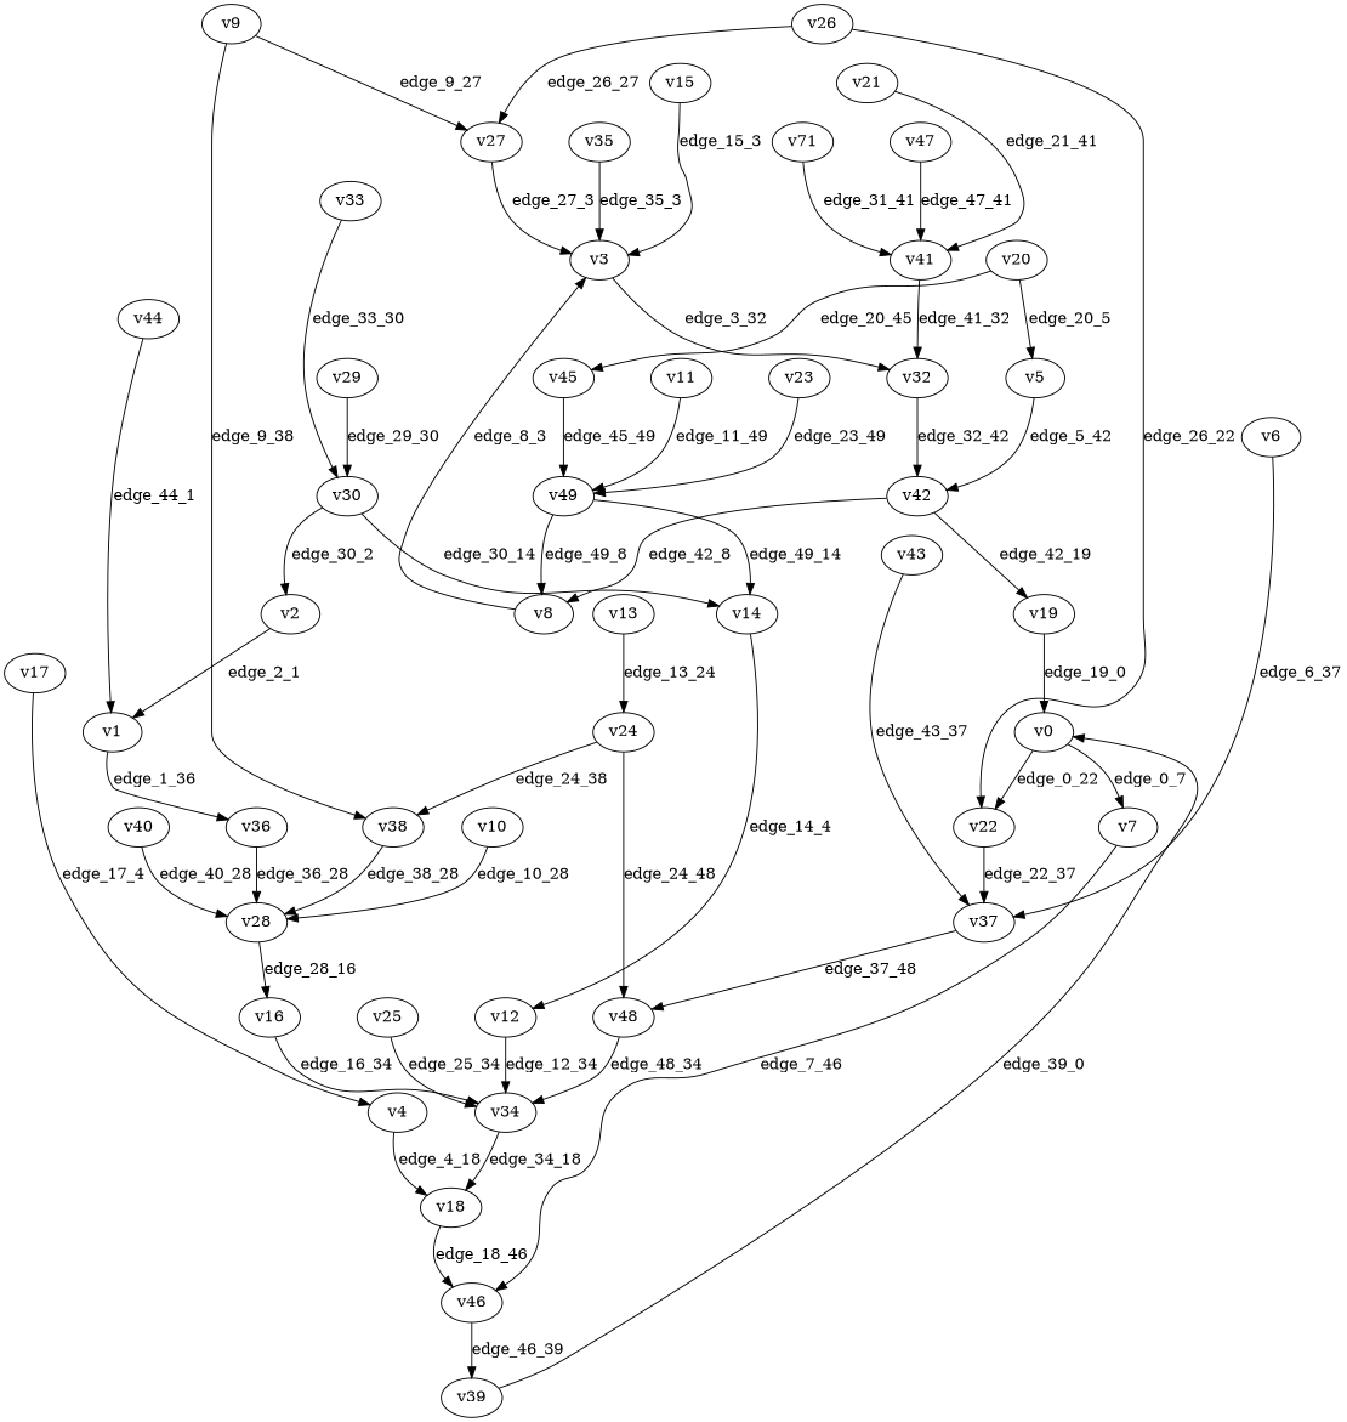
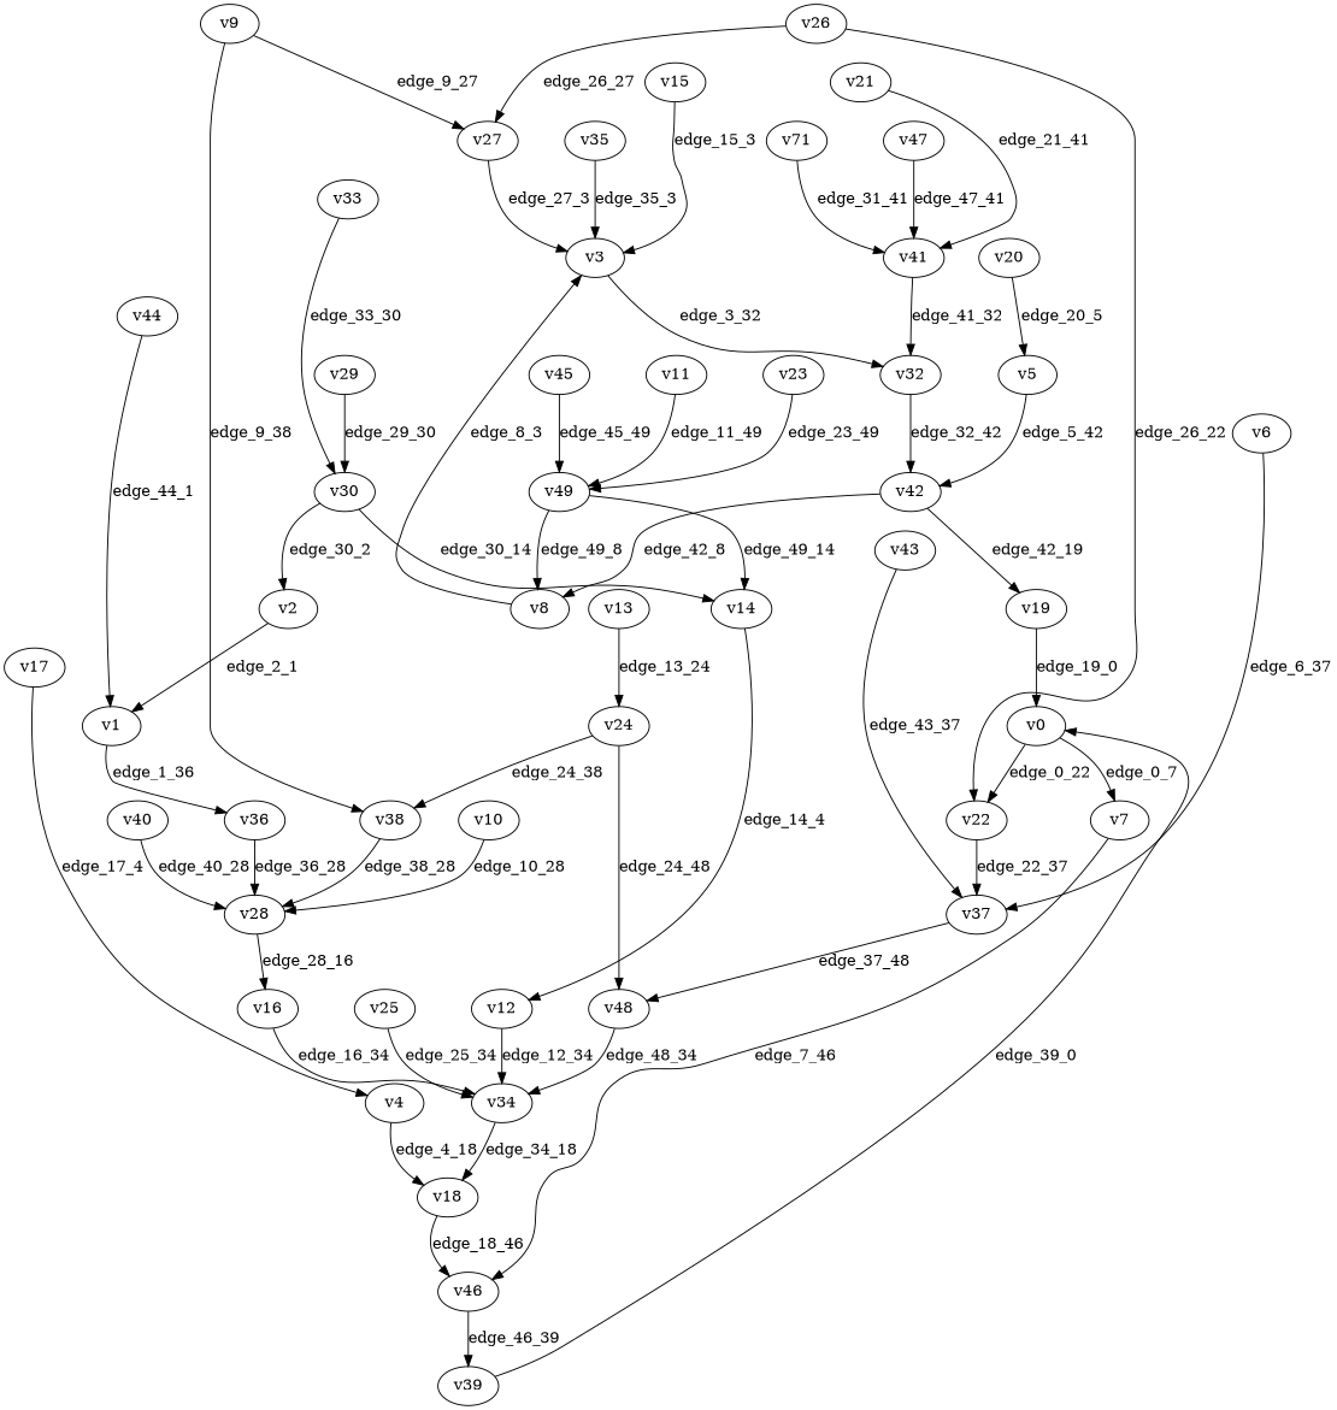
  digraph {
    node [player=0]
    v0 [player=-1]
    v7
    v22
    v46 [player=-1]
    v37 [player=-1]
    v1 [player=-1]
    v36 [player=1]
    v28 [player=-1]
    v2 [player=1]
    v3 [player=-1]
    v32
    v42 [player=-1]
    v4 [player=-1]
    v18 [player=1]
    v5 [player=1]
    v8 [player=1]
    v19
    v6
    v48 [player=1]
    v39 [player=1]
    v9 [player=-1]
    v27
    v38
    v10
    v16 [player=1]
    v49 [player=-1]
    v11
    v14 [player=1]
    v34 [player=-1]
    v12
    v24 [player=-1]
    v13
    v15 [player=1]
    v17 [player=1]
    v20 [player=-1]
    v45 [player=1]
    v41 [player=-1]
    v21
    v23 [player=1]
    v25 [player=1]
    v26 [player=-1]
    v29 [player=1]
    v30 [player=-1]
    n44 [label=v71]
    v33 [player=1]
    v35
    v40
    v43 [player=1]
    v44
    v47
    v0 -> v7 [label=edge_0_7 probability=0.679683]
    v0 -> v22 [label=edge_0_22 probability=0.320317]
    v7 -> v46 [discount=0.179975 label=edge_7_46 weight=-0.218459]
    v22 -> v37 [discount=0.720668 label=edge_22_37 weight=4.336218]
    v46 -> v39 [label=edge_46_39 probability=1.000000]
    v37 -> v48 [label=edge_37_48 probability=1.000000]
    v1 -> v36 [label=edge_1_36 probability=1.000000]
    v36 -> v28 [discount=0.652363 label=edge_36_28 weight=9.872066]
    v28 -> v16 [label=edge_28_16 probability=1.000000]
    v2 -> v1 [discount=0.811250 label=edge_2_1 weight=-3.822733]
    v3 -> v32 [label=edge_3_32 probability=1.000000]
    v32 -> v42 [discount=0.293107 label=edge_32_42 weight=4.878408]
    v42 -> v8 [label=edge_42_8 probability=0.632735]
    v42 -> v19 [label=edge_42_19 probability=0.367265]
    v4 -> v18 [label=edge_4_18 probability=1.000000]
    v18 -> v46 [discount=0.287895 label=edge_18_46 weight=-9.117549]
    v5 -> v42 [discount=0.216577 label=edge_5_42 weight=3.615312]
    v8 -> v3 [discount=0.759115 label=edge_8_3 weight=0.741616]
    v19 -> v0 [discount=0.117778 label=edge_19_0 weight=4.862516]
    v6 -> v37 [discount=0.401151 label=edge_6_37 weight=-8.102329]
    v48 -> v34 [discount=0.334023 label=edge_48_34 weight=9.904549]
    v39 -> v0 [discount=0.755367 label=edge_39_0 weight=-9.012196]
    v9 -> v27 [label=edge_9_27 probability=0.430296]
    v9 -> v38 [label=edge_9_38 probability=0.569704]
    v27 -> v3 [discount=0.857979 label=edge_27_3 weight=2.797600]
    v38 -> v28 [discount=0.847947 label=edge_38_28 weight=-0.146268]
    v10 -> v28 [discount=0.530415 label=edge_10_28 weight=8.215565]
    v16 -> v34 [discount=0.302399 label=edge_16_34 weight=3.869312]
    v49 -> v8 [label=edge_49_8 probability=0.346009]
    v49 -> v14 [label=edge_49_14 probability=0.653991]
    v11 -> v49 [discount=0.112705 label=edge_11_49 weight=5.807533]
    v14 -> v12 [discount=0.533324 label=edge_14_4 weight=-5.654000]
    v34 -> v18 [label=edge_34_18 probability=1.000000]
    v12 -> v34 [discount=0.300032 label=edge_12_34 weight=5.717268]
    v24 -> v48 [label=edge_24_48 probability=0.590263]
    v24 -> v38 [label=edge_24_38 probability=0.409737]
    v13 -> v24 [discount=0.668396 label=edge_13_24 weight=2.688275]
    v15 -> v3 [discount=0.539514 label=edge_15_3 weight=0.843679]
    v17 -> v4 [discount=0.812864 label=edge_17_4 weight=-7.346004]
    v20 -> v5 [label=edge_20_5 probability=0.349931]
-   v20 -> v45 [label=edge_20_45 probability=0.650069]
    v45 -> v49 [discount=0.109170 label=edge_45_49 weight=8.854749]
    v41 -> v32 [label=edge_41_32 probability=1.000000]
    v21 -> v41 [discount=0.667031 label=edge_21_41 weight=-0.490846]
    v23 -> v49 [discount=0.314805 label=edge_23_49 weight=1.360111]
    v25 -> v34 [discount=0.580955 label=edge_25_34 weight=7.329663]
    v26 -> v22 [label=edge_26_22 probability=0.532798]
    v26 -> v27 [label=edge_26_27 probability=0.467202]
    v29 -> v30 [discount=0.449370 label=edge_29_30 weight=2.553063]
    v30 -> v2 [label=edge_30_2 probability=0.383792]
    v30 -> v14 [label=edge_30_14 probability=0.616208]
    n44 -> v41 [discount=0.760768 label=edge_31_41 weight=7.802005]
    v33 -> v30 [discount=0.835226 label=edge_33_30 weight=0.701570]
    v35 -> v3 [discount=0.712935 label=edge_35_3 weight=5.633842]
    v40 -> v28 [discount=0.458397 label=edge_40_28 weight=1.987477]
    v43 -> v37 [discount=0.291647 label=edge_43_37 weight=0.610289]
    v44 -> v1 [discount=0.796119 label=edge_44_1 weight=-7.064674]
    v47 -> v41 [discount=0.121208 label=edge_47_41 weight=9.565045]
  }
